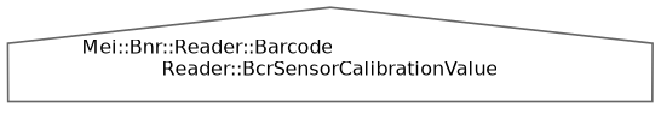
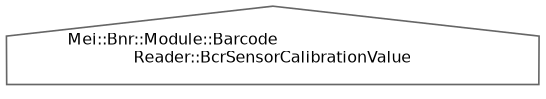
  digraph {
    rankdir=LR
-   n1 [color=gray40 fillcolor=white fontname=Helvetica fontsize=10 height=0.2 label="Mei::Bnr::Reader::Barcode\lReader::BcrSensorCalibrationValue" shape=house style=filled width=0.4]
+   n1 [color=gray40 fillcolor=white fontname=Helvetica fontsize=10 height=0.2 label="Mei::Bnr::Module::Barcode\lReader::BcrSensorCalibrationValue" shape=house style=filled width=0.4]
  }
